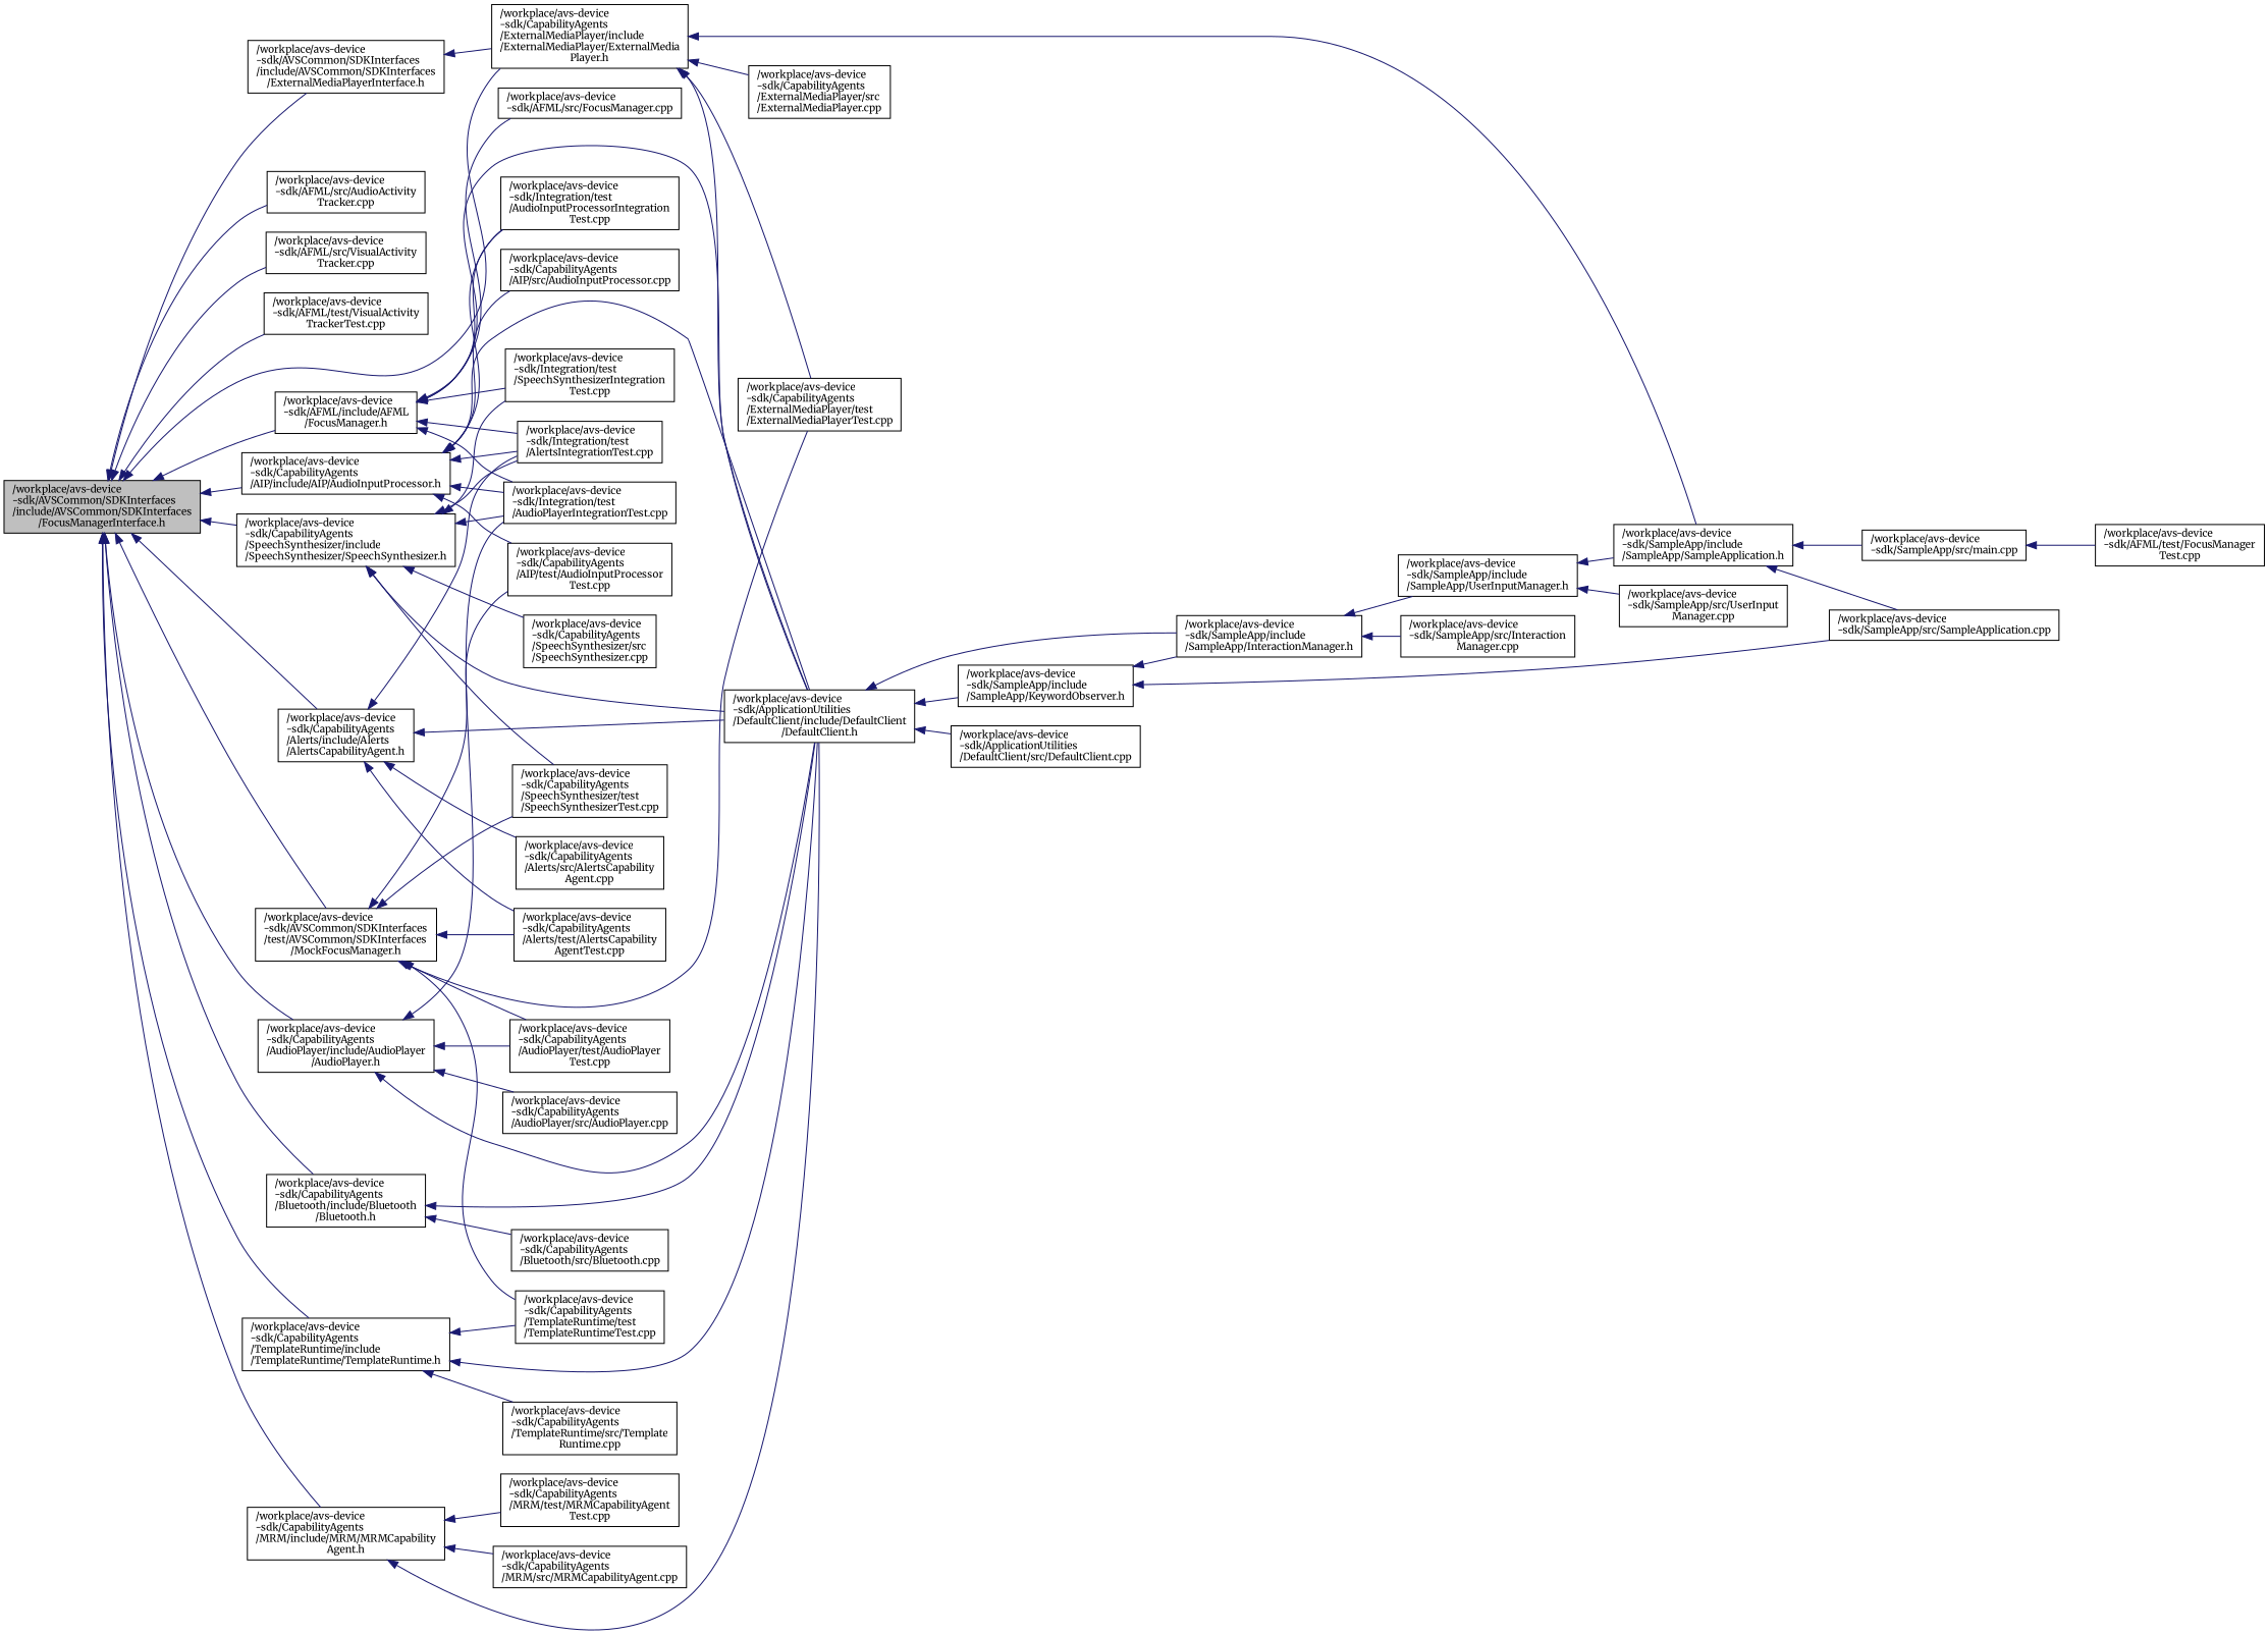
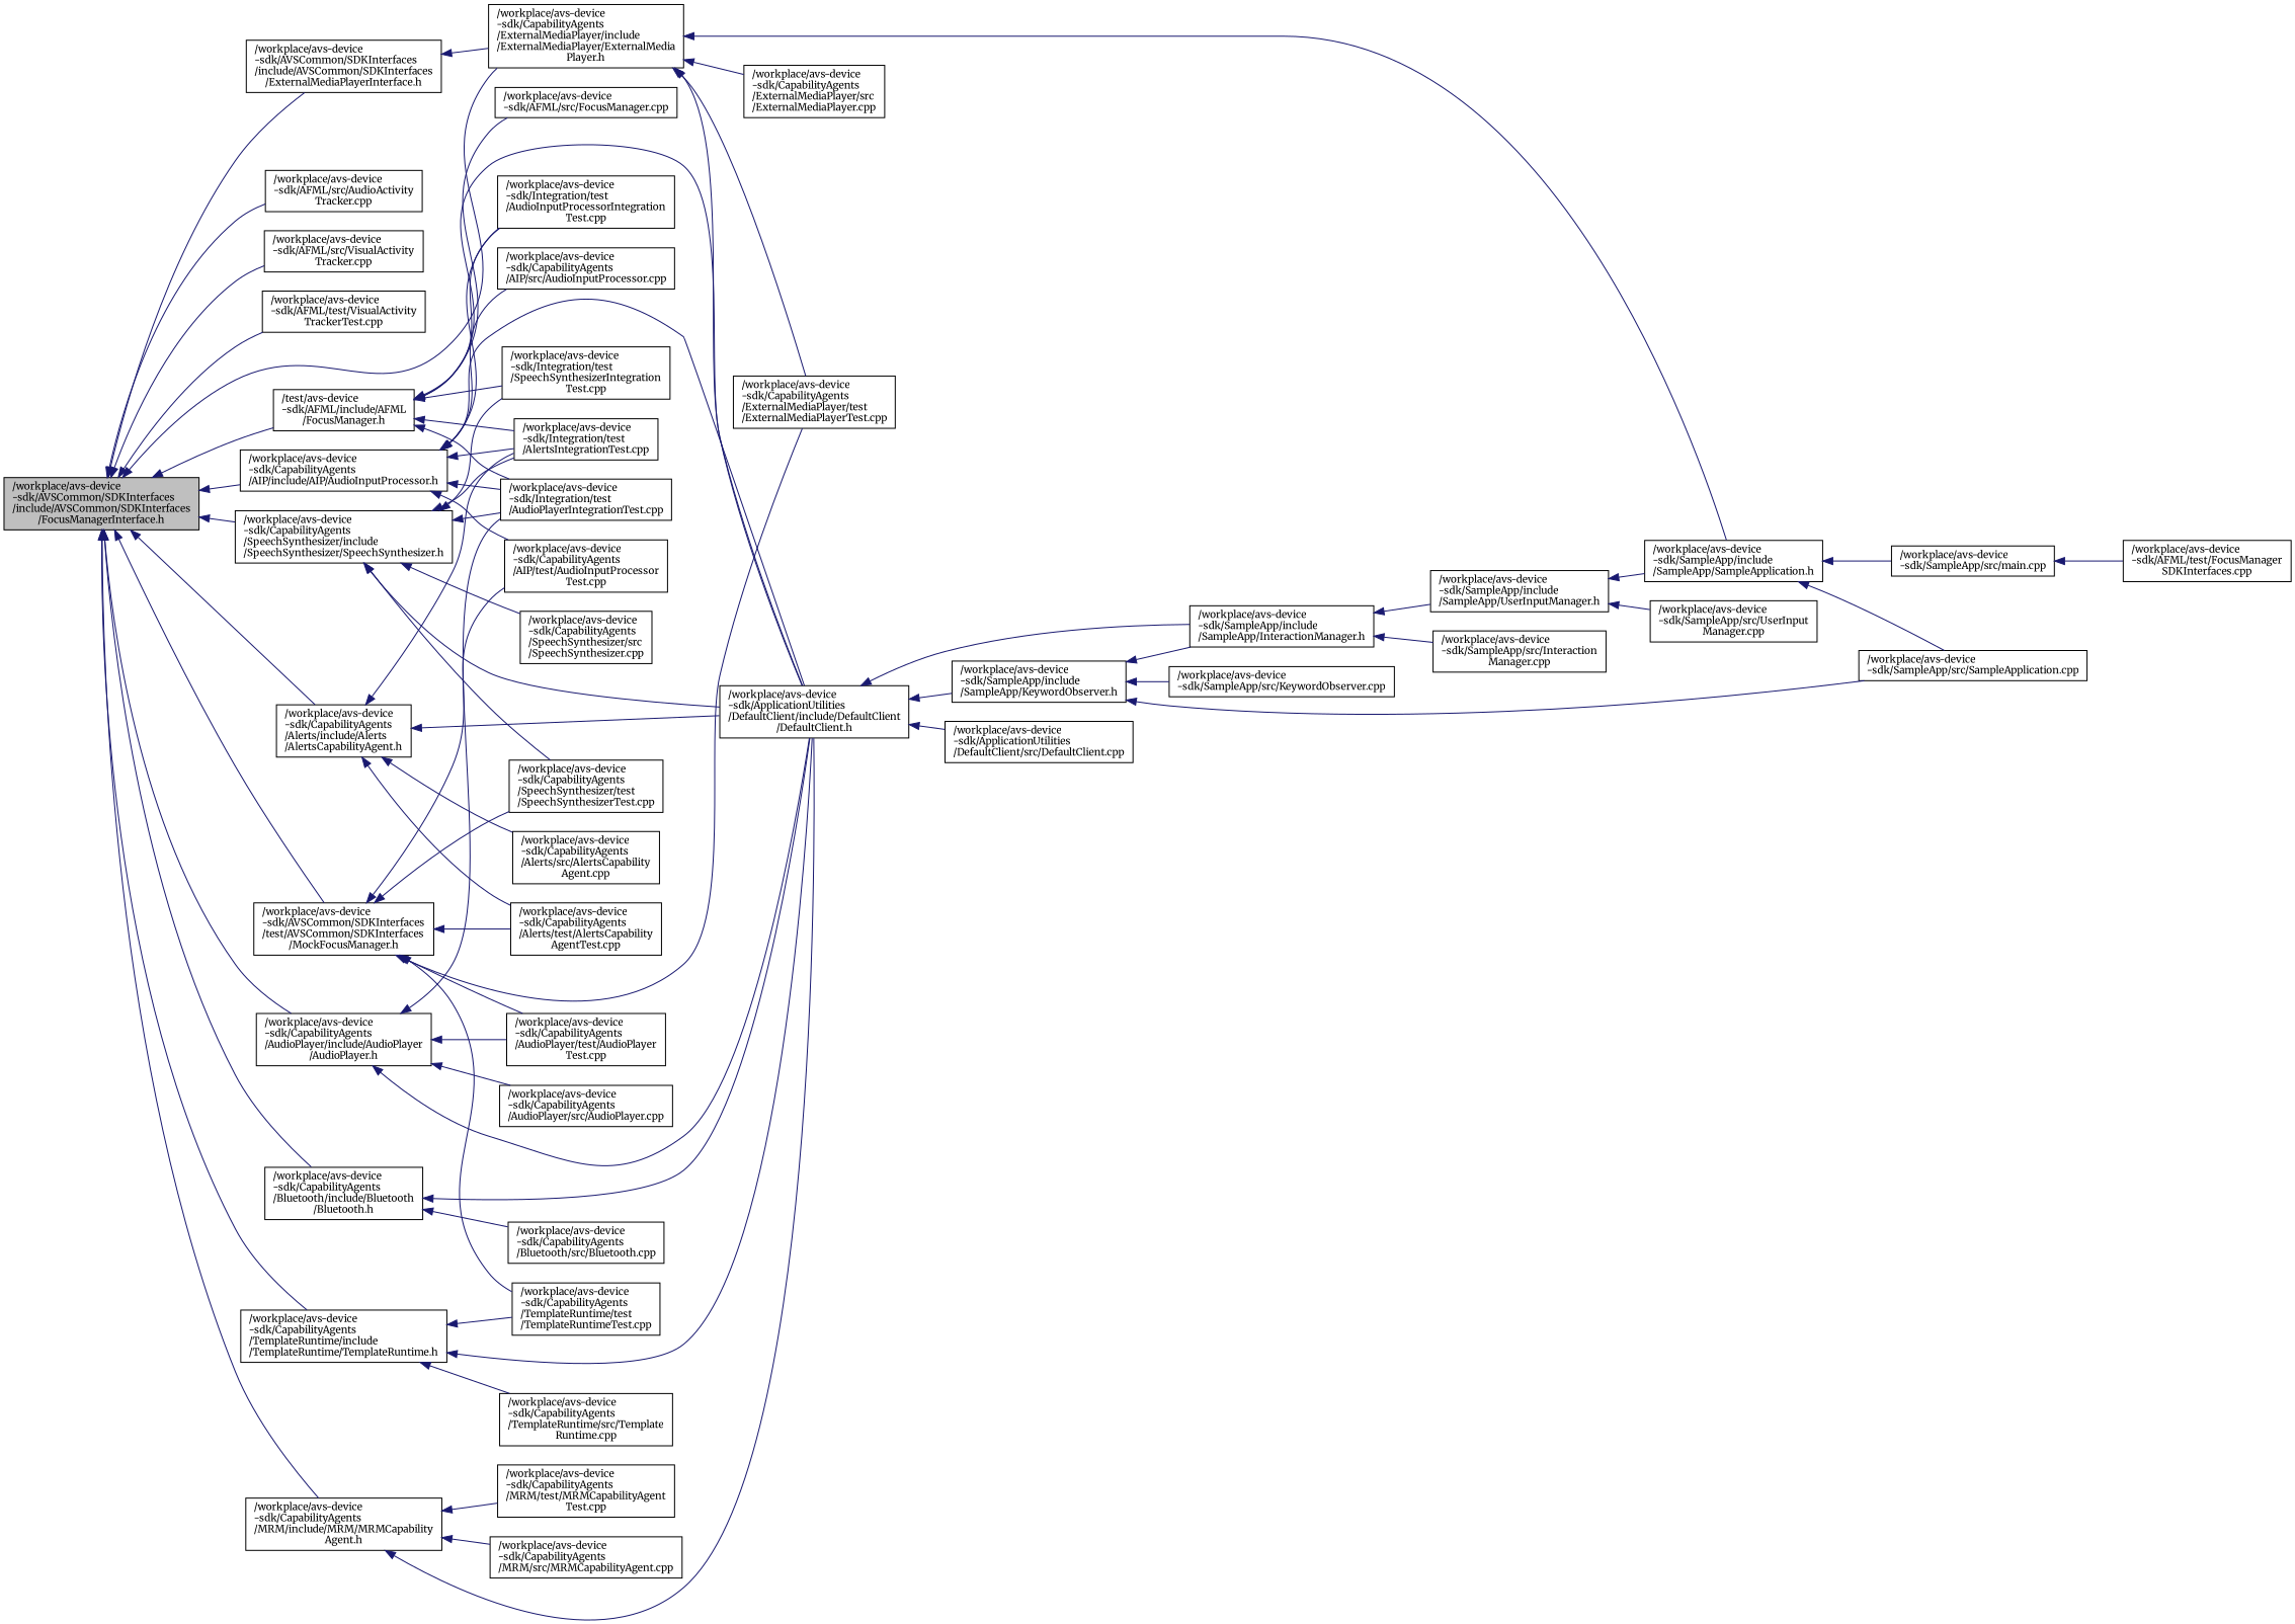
  digraph {
    fontname=Merriweather
    rankdir=LR
    node [color=black fillcolor=white fontname=Merriweather fontsize=10 shape=record style=filled]
    edge [color=midnightblue dir=back fontname=Merriweather fontsize=10 labelfontname=Helvetica labelfontsize=10 style=solid]
    n1 [fillcolor=grey75 fontcolor=black height=0.2 label="/workplace/avs-device\l-sdk/AVSCommon/SDKInterfaces\l/include/AVSCommon/SDKInterfaces\l/FocusManagerInterface.h" width=0.4]
-   n2 [height=0.2 label="/workplace/avs-device\l-sdk/AFML/include/AFML\l/FocusManager.h" width=0.4]
+   n2 [height=0.2 label="/test/avs-device\l-sdk/AFML/include/AFML\l/FocusManager.h" width=0.4]
    n3 [height=0.2 label="/workplace/avs-device\l-sdk/AFML/src/AudioActivity\lTracker.cpp" width=0.4]
    n4 [height=0.2 label="/workplace/avs-device\l-sdk/AFML/src/VisualActivity\lTracker.cpp" width=0.4]
    n5 [height=0.2 label="/workplace/avs-device\l-sdk/AFML/test/VisualActivity\lTrackerTest.cpp" width=0.4]
    n6 [height=0.2 label="/workplace/avs-device\l-sdk/AVSCommon/SDKInterfaces\l/include/AVSCommon/SDKInterfaces\l/ExternalMediaPlayerInterface.h" width=0.4]
    n7 [height=0.2 label="/workplace/avs-device\l-sdk/CapabilityAgents\l/ExternalMediaPlayer/include\l/ExternalMediaPlayer/ExternalMedia\lPlayer.h" width=0.4]
    n8 [height=0.2 label="/workplace/avs-device\l-sdk/AVSCommon/SDKInterfaces\l/test/AVSCommon/SDKInterfaces\l/MockFocusManager.h" width=0.4]
    n9 [height=0.2 label="/workplace/avs-device\l-sdk/CapabilityAgents\l/AIP/include/AIP/AudioInputProcessor.h" width=0.4]
    n10 [height=0.2 label="/workplace/avs-device\l-sdk/CapabilityAgents\l/Alerts/include/Alerts\l/AlertsCapabilityAgent.h" width=0.4]
    n11 [height=0.2 label="/workplace/avs-device\l-sdk/CapabilityAgents\l/AudioPlayer/include/AudioPlayer\l/AudioPlayer.h" width=0.4]
    n12 [height=0.2 label="/workplace/avs-device\l-sdk/CapabilityAgents\l/Bluetooth/include/Bluetooth\l/Bluetooth.h" width=0.4]
    n13 [height=0.2 label="/workplace/avs-device\l-sdk/CapabilityAgents\l/MRM/include/MRM/MRMCapability\lAgent.h" width=0.4]
    n14 [height=0.2 label="/workplace/avs-device\l-sdk/CapabilityAgents\l/SpeechSynthesizer/include\l/SpeechSynthesizer/SpeechSynthesizer.h" width=0.4]
    n15 [height=0.2 label="/workplace/avs-device\l-sdk/CapabilityAgents\l/TemplateRuntime/include\l/TemplateRuntime/TemplateRuntime.h" width=0.4]
    n16 [height=0.2 label="/workplace/avs-device\l-sdk/AFML/src/FocusManager.cpp" width=0.4]
    n17 [height=0.2 label="/workplace/avs-device\l-sdk/ApplicationUtilities\l/DefaultClient/include/DefaultClient\l/DefaultClient.h" width=0.4]
    n18 [height=0.2 label="/workplace/avs-device\l-sdk/Integration/test\l/AlertsIntegrationTest.cpp" width=0.4]
    n19 [height=0.2 label="/workplace/avs-device\l-sdk/Integration/test\l/AudioInputProcessorIntegration\lTest.cpp" width=0.4]
    n20 [height=0.2 label="/workplace/avs-device\l-sdk/Integration/test\l/AudioPlayerIntegrationTest.cpp" width=0.4]
    n21 [height=0.2 label="/workplace/avs-device\l-sdk/Integration/test\l/SpeechSynthesizerIntegration\lTest.cpp" width=0.4]
    n22 [height=0.2 label="/workplace/avs-device\l-sdk/SampleApp/include\l/SampleApp/SampleApplication.h" width=0.4]
    n23 [height=0.2 label="/workplace/avs-device\l-sdk/CapabilityAgents\l/ExternalMediaPlayer/src\l/ExternalMediaPlayer.cpp" width=0.4]
    n24 [height=0.2 label="/workplace/avs-device\l-sdk/CapabilityAgents\l/ExternalMediaPlayer/test\l/ExternalMediaPlayerTest.cpp" width=0.4]
    n25 [height=0.2 label="/workplace/avs-device\l-sdk/CapabilityAgents\l/AIP/test/AudioInputProcessor\lTest.cpp" width=0.4]
    n26 [height=0.2 label="/workplace/avs-device\l-sdk/CapabilityAgents\l/Alerts/test/AlertsCapability\lAgentTest.cpp" width=0.4]
    n27 [height=0.2 label="/workplace/avs-device\l-sdk/CapabilityAgents\l/AudioPlayer/test/AudioPlayer\lTest.cpp" width=0.4]
    n28 [height=0.2 label="/workplace/avs-device\l-sdk/CapabilityAgents\l/SpeechSynthesizer/test\l/SpeechSynthesizerTest.cpp" width=0.4]
    n29 [height=0.2 label="/workplace/avs-device\l-sdk/CapabilityAgents\l/TemplateRuntime/test\l/TemplateRuntimeTest.cpp" width=0.4]
    n30 [height=0.2 label="/workplace/avs-device\l-sdk/CapabilityAgents\l/AIP/src/AudioInputProcessor.cpp" width=0.4]
    n31 [height=0.2 label="/workplace/avs-device\l-sdk/CapabilityAgents\l/Alerts/src/AlertsCapability\lAgent.cpp" width=0.4]
    n32 [height=0.2 label="/workplace/avs-device\l-sdk/CapabilityAgents\l/AudioPlayer/src/AudioPlayer.cpp" width=0.4]
    n33 [height=0.2 label="/workplace/avs-device\l-sdk/CapabilityAgents\l/Bluetooth/src/Bluetooth.cpp" width=0.4]
    n34 [height=0.2 label="/workplace/avs-device\l-sdk/CapabilityAgents\l/MRM/src/MRMCapabilityAgent.cpp" width=0.4]
    n35 [height=0.2 label="/workplace/avs-device\l-sdk/CapabilityAgents\l/MRM/test/MRMCapabilityAgent\lTest.cpp" width=0.4]
    n36 [height=0.2 label="/workplace/avs-device\l-sdk/CapabilityAgents\l/SpeechSynthesizer/src\l/SpeechSynthesizer.cpp" width=0.4]
    n37 [height=0.2 label="/workplace/avs-device\l-sdk/CapabilityAgents\l/TemplateRuntime/src/Template\lRuntime.cpp" width=0.4]
-   n38 [height=0.2 label="/workplace/avs-device\l-sdk/AFML/test/FocusManager\lTest.cpp" width=0.4]
+   n38 [height=0.2 label="/workplace/avs-device\l-sdk/AFML/test/FocusManager\lSDKInterfaces.cpp" width=0.4]
    n39 [height=0.2 label="/workplace/avs-device\l-sdk/ApplicationUtilities\l/DefaultClient/src/DefaultClient.cpp" width=0.4]
    n40 [height=0.2 label="/workplace/avs-device\l-sdk/SampleApp/include\l/SampleApp/InteractionManager.h" width=0.4]
    n41 [height=0.2 label="/workplace/avs-device\l-sdk/SampleApp/include\l/SampleApp/KeywordObserver.h" width=0.4]
    n42 [height=0.2 label="/workplace/avs-device\l-sdk/SampleApp/include\l/SampleApp/UserInputManager.h" width=0.4]
    n43 [height=0.2 label="/workplace/avs-device\l-sdk/SampleApp/src/Interaction\lManager.cpp" width=0.4]
    n44 [height=0.2 label="/workplace/avs-device\l-sdk/SampleApp/src/SampleApplication.cpp" width=0.4]
+   n45 [height=0.2 label="/workplace/avs-device\l-sdk/SampleApp/src/KeywordObserver.cpp" width=0.4]
    n46 [height=0.2 label="/workplace/avs-device\l-sdk/SampleApp/src/UserInput\lManager.cpp" width=0.4]
    n47 [height=0.2 label="/workplace/avs-device\l-sdk/SampleApp/src/main.cpp" width=0.4]
    n1 -> n2
    n1 -> n3
    n1 -> n4
    n1 -> n5
    n1 -> n6
    n1 -> n7
    n1 -> n8
    n1 -> n9
    n1 -> n10
    n1 -> n11
    n1 -> n12
    n1 -> n13
    n1 -> n14
    n1 -> n15
    n2 -> n16
    n2 -> n17
    n2 -> n18
    n2 -> n19
    n2 -> n20
    n2 -> n21
    n6 -> n7
    n7 -> n17
    n7 -> n22
    n7 -> n23
    n7 -> n24
    n8 -> n24
    n8 -> n25
    n8 -> n26
    n8 -> n27
    n8 -> n28
    n8 -> n29
    n9 -> n17
    n9 -> n18
    n9 -> n19
    n9 -> n20
    n9 -> n25
    n9 -> n30
    n10 -> n17
    n10 -> n18
    n10 -> n26
    n10 -> n31
    n11 -> n17
    n11 -> n20
    n11 -> n27
    n11 -> n32
    n12 -> n17
    n12 -> n33
    n13 -> n17
    n13 -> n34
    n13 -> n35
    n14 -> n17
    n14 -> n18
    n14 -> n20
    n14 -> n21
    n14 -> n28
    n14 -> n36
    n15 -> n17
    n15 -> n29
    n15 -> n37
    n17 -> n39
    n17 -> n40
    n17 -> n41
    n22 -> n44
    n22 -> n47
    n40 -> n42
    n40 -> n43
    n41 -> n40
    n41 -> n44
+   n41 -> n45
    n42 -> n22
    n42 -> n46
    n47 -> n38
  }
